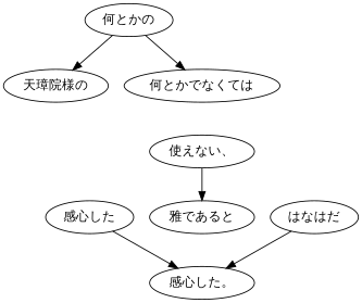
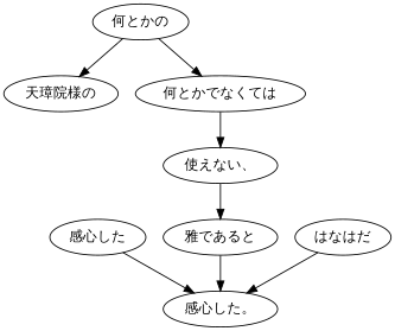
  digraph {
    n1 [label="感心した"]
    n2 [label="感心した。"]
    n3 [label="天璋院様の"]
    n4 [label="何とかの"]
    n5 [label="何とかでなくては"]
    n6 [label="使えない、"]
    n7 [label="雅であると"]
    n8 [label="はなはだ"]
    n1 -> n2
    n4 -> n3
    n4 -> n5
+   n5 -> n6
    n6 -> n7
+   n7 -> n2
    n8 -> n2
  }
